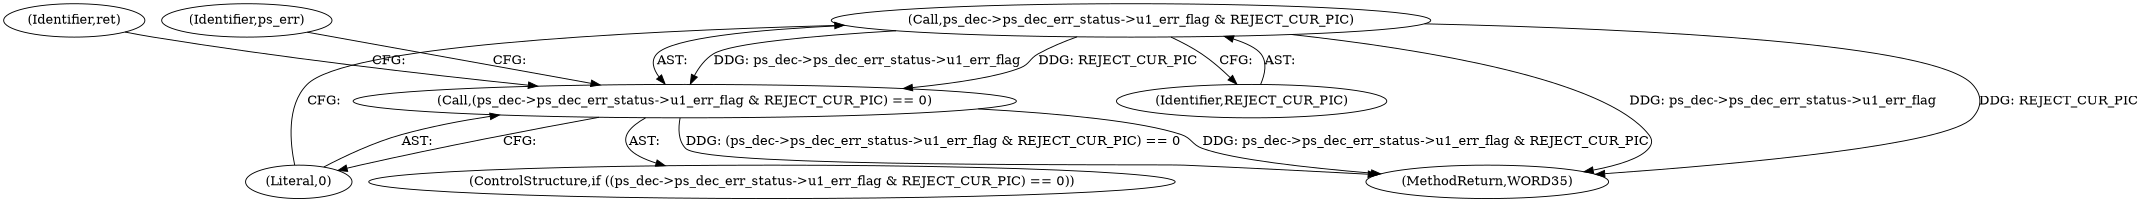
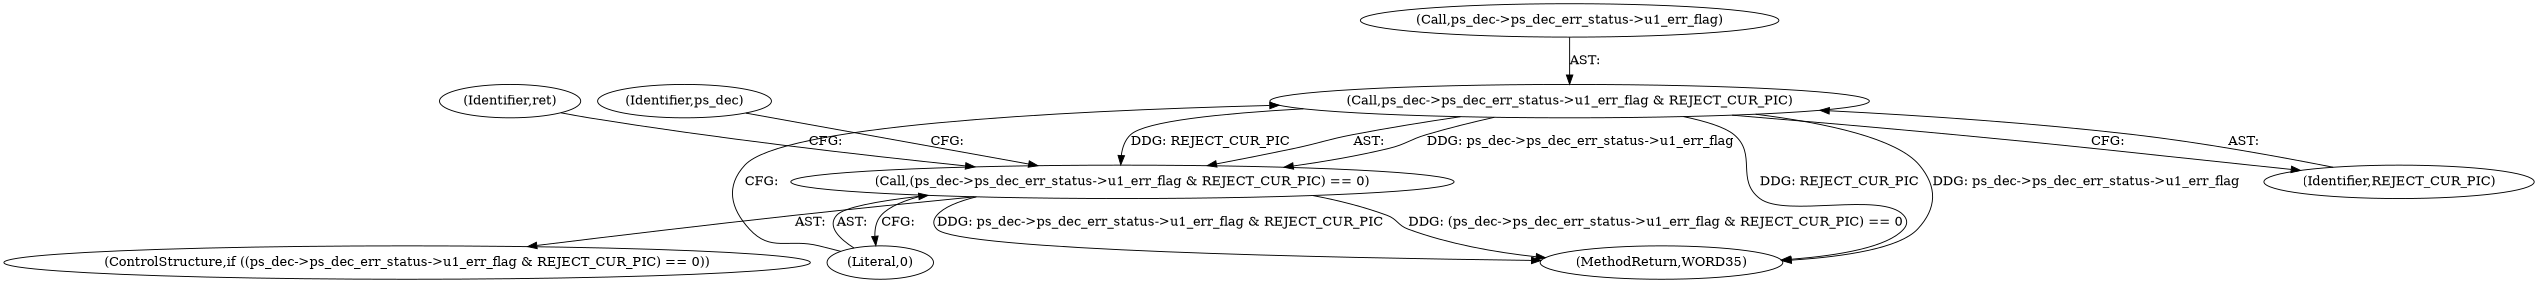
  digraph {
    n1 [label="(Call,ps_dec->ps_dec_err_status->u1_err_flag & REJECT_CUR_PIC)"]
    n2 [label="(Call,(ps_dec->ps_dec_err_status->u1_err_flag & REJECT_CUR_PIC) == 0)"]
    n3 [label="(Identifier,REJECT_CUR_PIC)"]
    n4 [label="(MethodReturn,WORD35)"]
    n5 [label="(ControlStructure,if ((ps_dec->ps_dec_err_status->u1_err_flag & REJECT_CUR_PIC) == 0))"]
    n6 [label="(Literal,0)"]
    n7 [label="(Identifier,ret)"]
-   n9 [label="(Identifier,ps_err)"]
+   n8 [label="(Call,ps_dec->ps_dec_err_status->u1_err_flag)"]
+   n9 [label="(Identifier,ps_dec)"]
    n1 -> n2 [label="AST: "]
    n1 -> n2 [label="DDG: ps_dec->ps_dec_err_status->u1_err_flag"]
    n1 -> n2 [label="DDG: REJECT_CUR_PIC"]
    n1 -> n3 [label="CFG: "]
    n1 -> n4 [label="DDG: REJECT_CUR_PIC"]
    n1 -> n4 [label="DDG: ps_dec->ps_dec_err_status->u1_err_flag"]
    n2 -> n4 [label="DDG: (ps_dec->ps_dec_err_status->u1_err_flag & REJECT_CUR_PIC) == 0"]
    n2 -> n4 [label="DDG: ps_dec->ps_dec_err_status->u1_err_flag & REJECT_CUR_PIC"]
    n2 -> n5 [label="AST: "]
    n2 -> n6 [label="CFG: "]
    n3 -> n1 [label="AST: "]
    n6 -> n1 [label="CFG: "]
    n6 -> n2 [label="AST: "]
    n7 -> n2 [label="CFG: "]
+   n8 -> n1 [label="AST: "]
    n9 -> n2 [label="CFG: "]
  }
